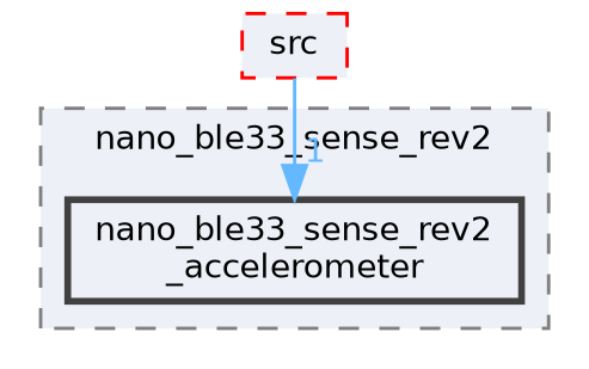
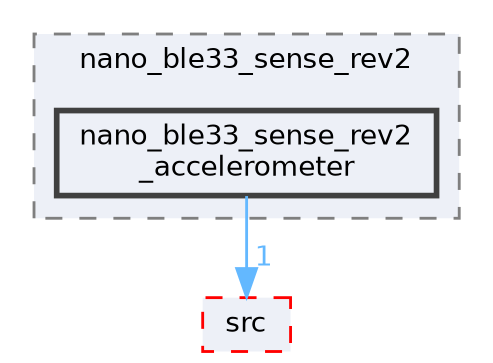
  digraph {
    compound=true
    node [fillcolor="#edf0f7" fontname=Helvetica fontsize=10 shape=box]
    n1 [color=grey25 height=0.2 label="nano_ble33_sense_rev2\l_accelerometer" style="filled,bold" width=0.4]
    n2 [color=red height=0.2 label=src style="filled,dashed" width=0.4]
    subgraph cluster_1 {
      bgcolor="#edf0f7"
      fontname=Helvetica
      fontsize=10
      label=nano_ble33_sense_rev2
      pencolor=grey50
      style="filled,dashed"
      n1
    }
-   n2 -> n1 [color=steelblue1 fontcolor=steelblue1 fontname=Helvetica fontsize=10 headlabel=1 labeldistance=1.5 labelfontname=Helvetica labelfontsize=10]
+   n1 -> n2 [color=steelblue1 fontcolor=steelblue1 fontname=Helvetica fontsize=10 headlabel=1 labeldistance=1.5 labelfontname=Helvetica labelfontsize=10]
  }
